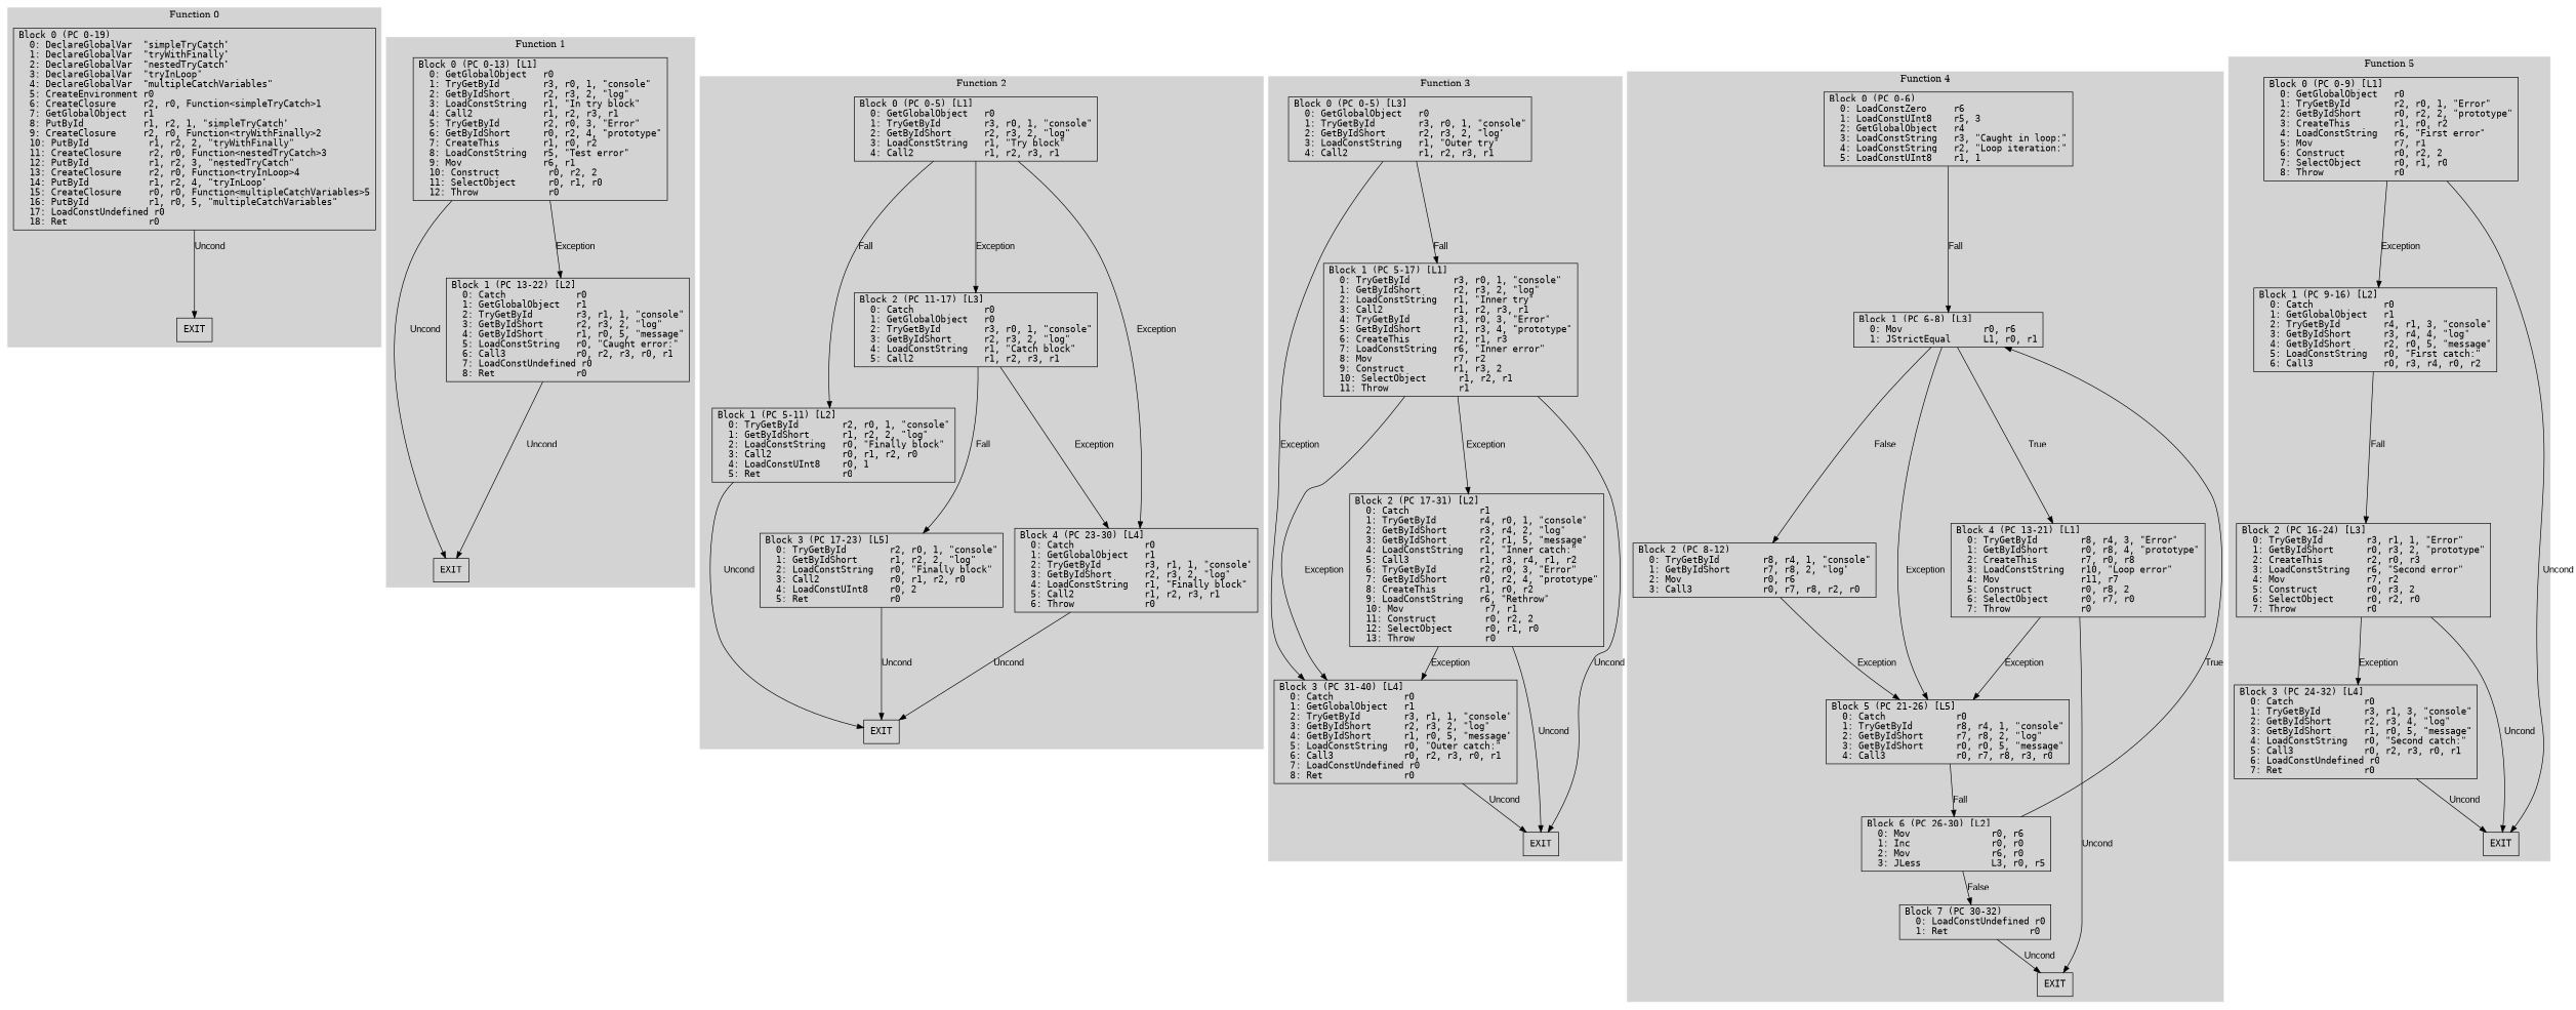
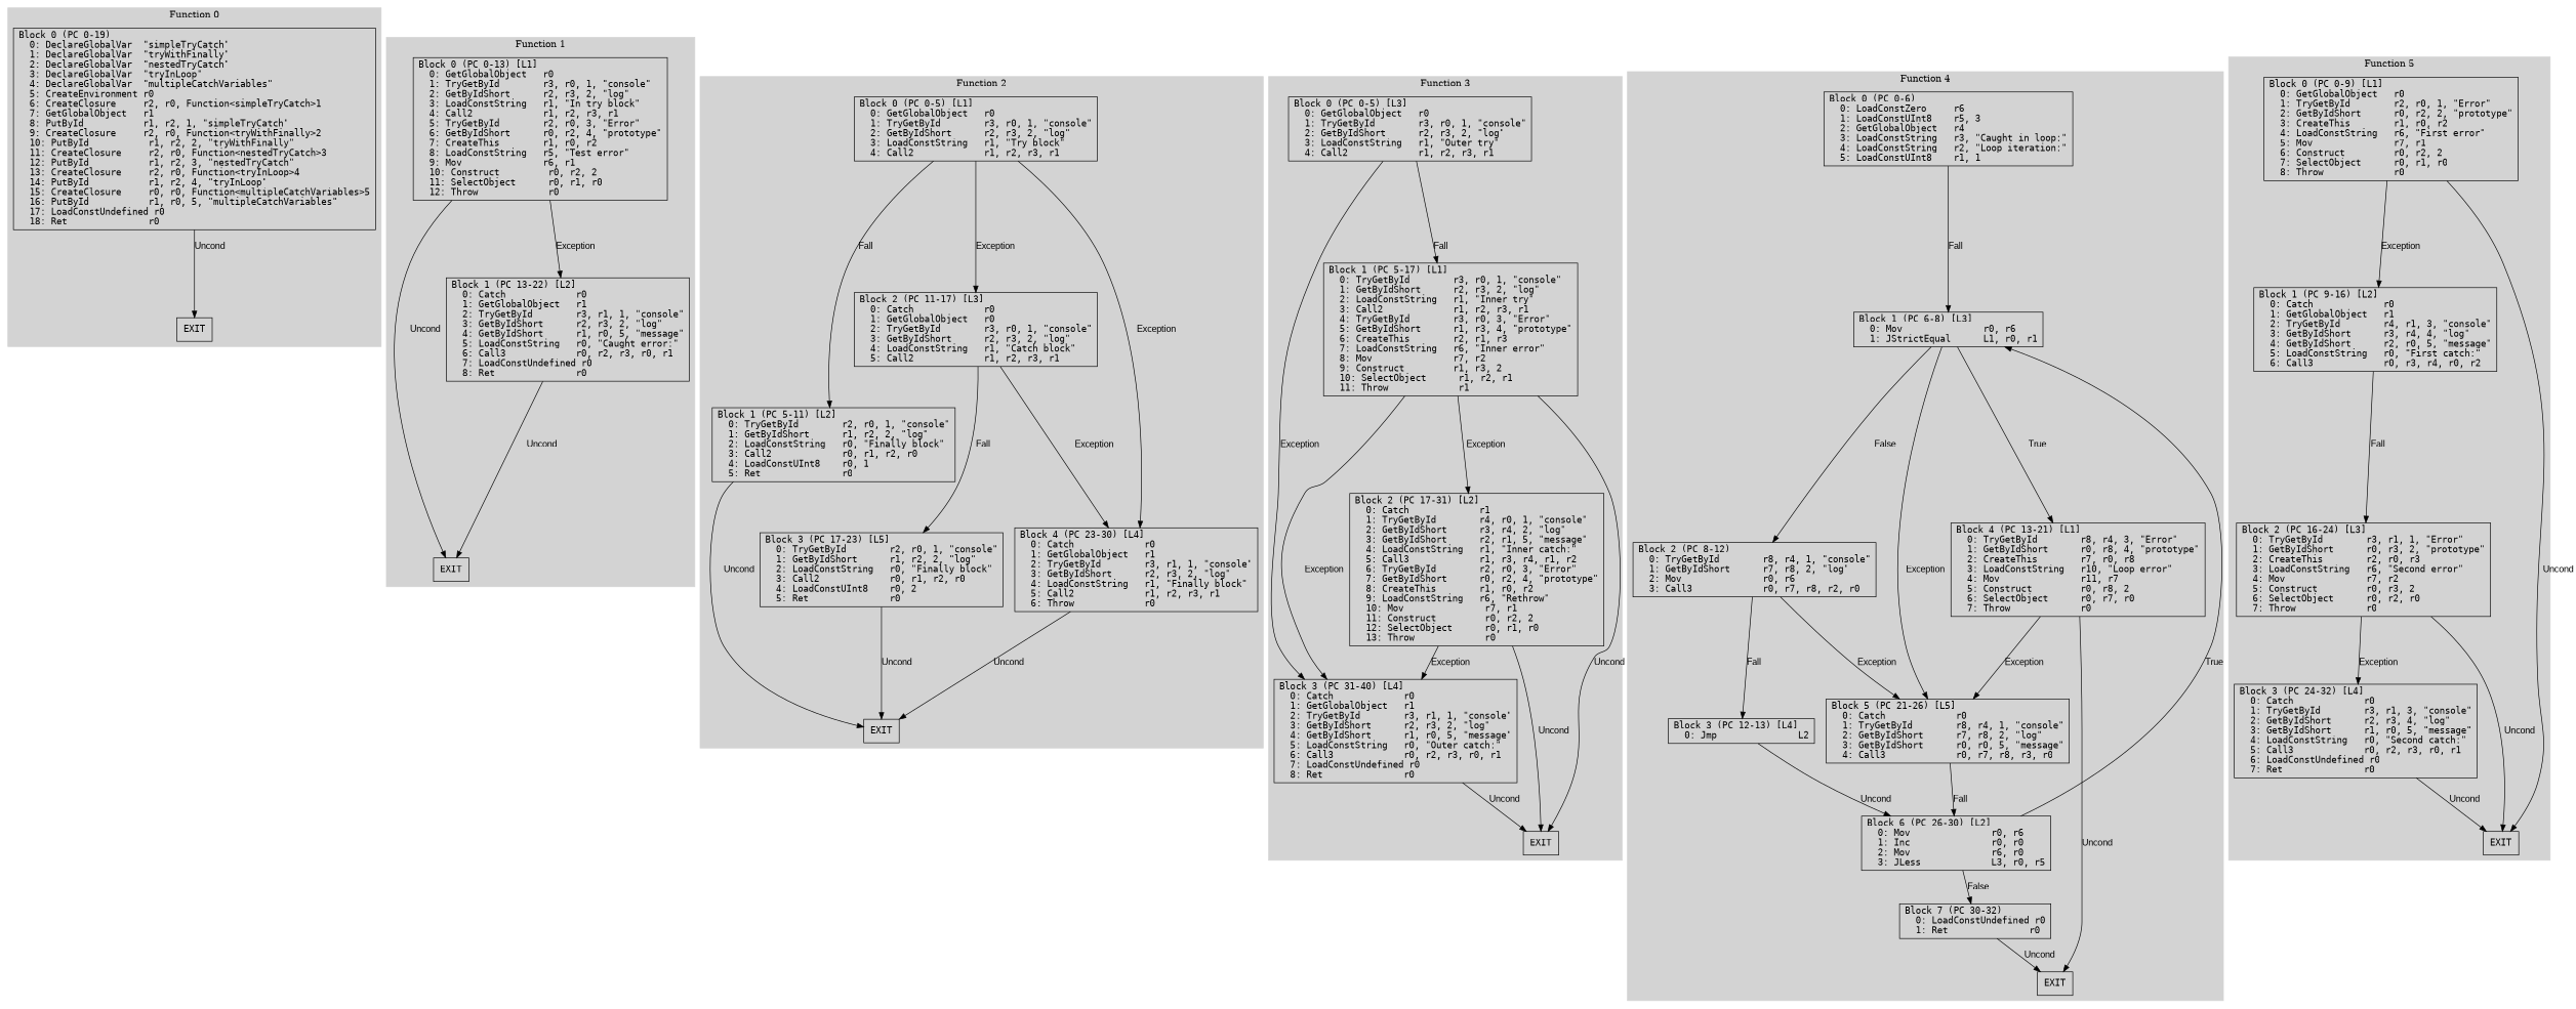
  digraph {
    rankdir=TB
    node [fontname=monospace shape=box]
    edge [fontname=Arial]
    n1 [label="Block 0 (PC 0-19)\l  0: DeclareGlobalVar  \"simpleTryCatch\"\l  1: DeclareGlobalVar  \"tryWithFinally\"\l  2: DeclareGlobalVar  \"nestedTryCatch\"\l  3: DeclareGlobalVar  \"tryInLoop\"\l  4: DeclareGlobalVar  \"multipleCatchVariables\"\l  5: CreateEnvironment r0\l  6: CreateClosure     r2, r0, Function<simpleTryCatch>1\l  7: GetGlobalObject   r1\l  8: PutById           r1, r2, 1, \"simpleTryCatch\"\l  9: CreateClosure     r2, r0, Function<tryWithFinally>2\l  10: PutById           r1, r2, 2, \"tryWithFinally\"\l  11: CreateClosure     r2, r0, Function<nestedTryCatch>3\l  12: PutById           r1, r2, 3, \"nestedTryCatch\"\l  13: CreateClosure     r2, r0, Function<tryInLoop>4\l  14: PutById           r1, r2, 4, \"tryInLoop\"\l  15: CreateClosure     r0, r0, Function<multipleCatchVariables>5\l  16: PutById           r1, r0, 5, \"multipleCatchVariables\"\l  17: LoadConstUndefined r0\l  18: Ret               r0\l"]
    n2 [label=EXIT]
    n3 [label="Block 0 (PC 0-13) [L1]\l  0: GetGlobalObject   r0\l  1: TryGetById        r3, r0, 1, \"console\"\l  2: GetByIdShort      r2, r3, 2, \"log\"\l  3: LoadConstString   r1, \"In try block\"\l  4: Call2             r1, r2, r3, r1\l  5: TryGetById        r2, r0, 3, \"Error\"\l  6: GetByIdShort      r0, r2, 4, \"prototype\"\l  7: CreateThis        r1, r0, r2\l  8: LoadConstString   r5, \"Test error\"\l  9: Mov               r6, r1\l  10: Construct         r0, r2, 2\l  11: SelectObject      r0, r1, r0\l  12: Throw             r0\l"]
    n4 [label="Block 1 (PC 13-22) [L2]\l  0: Catch             r0\l  1: GetGlobalObject   r1\l  2: TryGetById        r3, r1, 1, \"console\"\l  3: GetByIdShort      r2, r3, 2, \"log\"\l  4: GetByIdShort      r1, r0, 5, \"message\"\l  5: LoadConstString   r0, \"Caught error:\"\l  6: Call3             r0, r2, r3, r0, r1\l  7: LoadConstUndefined r0\l  8: Ret               r0\l"]
    n5 [label=EXIT]
    n6 [label="Block 0 (PC 0-5) [L1]\l  0: GetGlobalObject   r0\l  1: TryGetById        r3, r0, 1, \"console\"\l  2: GetByIdShort      r2, r3, 2, \"log\"\l  3: LoadConstString   r1, \"Try block\"\l  4: Call2             r1, r2, r3, r1\l"]
    n7 [label="Block 1 (PC 5-11) [L2]\l  0: TryGetById        r2, r0, 1, \"console\"\l  1: GetByIdShort      r1, r2, 2, \"log\"\l  2: LoadConstString   r0, \"Finally block\"\l  3: Call2             r0, r1, r2, r0\l  4: LoadConstUInt8    r0, 1\l  5: Ret               r0\l"]
    n8 [label="Block 2 (PC 11-17) [L3]\l  0: Catch             r0\l  1: GetGlobalObject   r0\l  2: TryGetById        r3, r0, 1, \"console\"\l  3: GetByIdShort      r2, r3, 2, \"log\"\l  4: LoadConstString   r1, \"Catch block\"\l  5: Call2             r1, r2, r3, r1\l"]
    n9 [label="Block 4 (PC 23-30) [L4]\l  0: Catch             r0\l  1: GetGlobalObject   r1\l  2: TryGetById        r3, r1, 1, \"console\"\l  3: GetByIdShort      r2, r3, 2, \"log\"\l  4: LoadConstString   r1, \"Finally block\"\l  5: Call2             r1, r2, r3, r1\l  6: Throw             r0\l"]
    n10 [label=EXIT]
    n11 [label="Block 3 (PC 17-23) [L5]\l  0: TryGetById        r2, r0, 1, \"console\"\l  1: GetByIdShort      r1, r2, 2, \"log\"\l  2: LoadConstString   r0, \"Finally block\"\l  3: Call2             r0, r1, r2, r0\l  4: LoadConstUInt8    r0, 2\l  5: Ret               r0\l"]
    n12 [label="Block 0 (PC 0-5) [L3]\l  0: GetGlobalObject   r0\l  1: TryGetById        r3, r0, 1, \"console\"\l  2: GetByIdShort      r2, r3, 2, \"log\"\l  3: LoadConstString   r1, \"Outer try\"\l  4: Call2             r1, r2, r3, r1\l"]
    n13 [label="Block 1 (PC 5-17) [L1]\l  0: TryGetById        r3, r0, 1, \"console\"\l  1: GetByIdShort      r2, r3, 2, \"log\"\l  2: LoadConstString   r1, \"Inner try\"\l  3: Call2             r1, r2, r3, r1\l  4: TryGetById        r3, r0, 3, \"Error\"\l  5: GetByIdShort      r1, r3, 4, \"prototype\"\l  6: CreateThis        r2, r1, r3\l  7: LoadConstString   r6, \"Inner error\"\l  8: Mov               r7, r2\l  9: Construct         r1, r3, 2\l  10: SelectObject      r1, r2, r1\l  11: Throw             r1\l"]
    n14 [label="Block 3 (PC 31-40) [L4]\l  0: Catch             r0\l  1: GetGlobalObject   r1\l  2: TryGetById        r3, r1, 1, \"console\"\l  3: GetByIdShort      r2, r3, 2, \"log\"\l  4: GetByIdShort      r1, r0, 5, \"message\"\l  5: LoadConstString   r0, \"Outer catch:\"\l  6: Call3             r0, r2, r3, r0, r1\l  7: LoadConstUndefined r0\l  8: Ret               r0\l"]
    n15 [label="Block 2 (PC 17-31) [L2]\l  0: Catch             r1\l  1: TryGetById        r4, r0, 1, \"console\"\l  2: GetByIdShort      r3, r4, 2, \"log\"\l  3: GetByIdShort      r2, r1, 5, \"message\"\l  4: LoadConstString   r1, \"Inner catch:\"\l  5: Call3             r1, r3, r4, r1, r2\l  6: TryGetById        r2, r0, 3, \"Error\"\l  7: GetByIdShort      r0, r2, 4, \"prototype\"\l  8: CreateThis        r1, r0, r2\l  9: LoadConstString   r6, \"Rethrow\"\l  10: Mov               r7, r1\l  11: Construct         r0, r2, 2\l  12: SelectObject      r0, r1, r0\l  13: Throw             r0\l"]
    n16 [label=EXIT]
    n17 [label="Block 0 (PC 0-6)\l  0: LoadConstZero     r6\l  1: LoadConstUInt8    r5, 3\l  2: GetGlobalObject   r4\l  3: LoadConstString   r3, \"Caught in loop:\"\l  4: LoadConstString   r2, \"Loop iteration:\"\l  5: LoadConstUInt8    r1, 1\l"]
    n18 [label="Block 1 (PC 6-8) [L3]\l  0: Mov               r0, r6\l  1: JStrictEqual      L1, r0, r1\l"]
    n19 [label="Block 2 (PC 8-12)\l  0: TryGetById        r8, r4, 1, \"console\"\l  1: GetByIdShort      r7, r8, 2, \"log\"\l  2: Mov               r0, r6\l  3: Call3             r0, r7, r8, r2, r0\l"]
    n20 [label="Block 4 (PC 13-21) [L1]\l  0: TryGetById        r8, r4, 3, \"Error\"\l  1: GetByIdShort      r0, r8, 4, \"prototype\"\l  2: CreateThis        r7, r0, r8\l  3: LoadConstString   r10, \"Loop error\"\l  4: Mov               r11, r7\l  5: Construct         r0, r8, 2\l  6: SelectObject      r0, r7, r0\l  7: Throw             r0\l"]
    n21 [label="Block 5 (PC 21-26) [L5]\l  0: Catch             r0\l  1: TryGetById        r8, r4, 1, \"console\"\l  2: GetByIdShort      r7, r8, 2, \"log\"\l  3: GetByIdShort      r0, r0, 5, \"message\"\l  4: Call3             r0, r7, r8, r3, r0\l"]
+   n22 [label="Block 3 (PC 12-13) [L4]\l  0: Jmp               L2\l"]
    n23 [label="Block 6 (PC 26-30) [L2]\l  0: Mov               r0, r6\l  1: Inc               r0, r0\l  2: Mov               r6, r0\l  3: JLess             L3, r0, r5\l"]
    n24 [label=EXIT]
    n25 [label="Block 7 (PC 30-32)\l  0: LoadConstUndefined r0\l  1: Ret               r0\l"]
    n26 [label="Block 0 (PC 0-9) [L1]\l  0: GetGlobalObject   r0\l  1: TryGetById        r2, r0, 1, \"Error\"\l  2: GetByIdShort      r0, r2, 2, \"prototype\"\l  3: CreateThis        r1, r0, r2\l  4: LoadConstString   r6, \"First error\"\l  5: Mov               r7, r1\l  6: Construct         r0, r2, 2\l  7: SelectObject      r0, r1, r0\l  8: Throw             r0\l"]
    n27 [label="Block 1 (PC 9-16) [L2]\l  0: Catch             r0\l  1: GetGlobalObject   r1\l  2: TryGetById        r4, r1, 3, \"console\"\l  3: GetByIdShort      r3, r4, 4, \"log\"\l  4: GetByIdShort      r2, r0, 5, \"message\"\l  5: LoadConstString   r0, \"First catch:\"\l  6: Call3             r0, r3, r4, r0, r2\l"]
    n28 [label=EXIT]
    n29 [label="Block 2 (PC 16-24) [L3]\l  0: TryGetById        r3, r1, 1, \"Error\"\l  1: GetByIdShort      r0, r3, 2, \"prototype\"\l  2: CreateThis        r2, r0, r3\l  3: LoadConstString   r6, \"Second error\"\l  4: Mov               r7, r2\l  5: Construct         r0, r3, 2\l  6: SelectObject      r0, r2, r0\l  7: Throw             r0\l"]
    n30 [label="Block 3 (PC 24-32) [L4]\l  0: Catch             r0\l  1: TryGetById        r3, r1, 3, \"console\"\l  2: GetByIdShort      r2, r3, 4, \"log\"\l  3: GetByIdShort      r1, r0, 5, \"message\"\l  4: LoadConstString   r0, \"Second catch:\"\l  5: Call3             r0, r2, r3, r0, r1\l  6: LoadConstUndefined r0\l  7: Ret               r0\l"]
    subgraph cluster_1 {
      color=lightgrey
      label="Function 0"
      style=filled
      n1
      n2
    }
    subgraph cluster_2 {
      color=lightgrey
      label="Function 1"
      style=filled
      n3
      n4
      n5
    }
    subgraph cluster_3 {
      color=lightgrey
      label="Function 2"
      style=filled
      n6
      n7
      n8
      n9
      n10
      n11
    }
    subgraph cluster_4 {
      color=lightgrey
      label="Function 3"
      style=filled
      n12
      n13
      n14
      n15
      n16
    }
    subgraph cluster_5 {
      color=lightgrey
      label="Function 4"
      style=filled
      n17
      n18
      n19
      n20
      n21
+     n22
      n23
      n24
      n25
    }
    subgraph cluster_6 {
      color=lightgrey
      label="Function 5"
      style=filled
      n26
      n27
      n28
      n29
      n30
    }
    n1 -> n2 [label=Uncond]
    n3 -> n4 [label=Exception]
    n3 -> n5 [label=Uncond]
    n4 -> n5 [label=Uncond]
    n6 -> n7 [label=Fall]
    n6 -> n8 [label=Exception]
    n6 -> n9 [label=Exception]
    n7 -> n10 [label=Uncond]
    n8 -> n9 [label=Exception]
    n8 -> n11 [label=Fall]
    n9 -> n10 [label=Uncond]
    n11 -> n10 [label=Uncond]
    n12 -> n13 [label=Fall]
    n12 -> n14 [label=Exception]
    n13 -> n14 [label=Exception]
    n13 -> n15 [label=Exception]
    n13 -> n16 [label=Uncond]
    n14 -> n16 [label=Uncond]
    n15 -> n14 [label=Exception]
    n15 -> n16 [label=Uncond]
    n17 -> n18 [label=Fall]
    n18 -> n19 [label=False]
    n18 -> n20 [label=True]
    n18 -> n21 [label=Exception]
    n19 -> n21 [label=Exception]
+   n19 -> n22 [label=Fall]
    n20 -> n21 [label=Exception]
    n20 -> n24 [label=Uncond]
    n21 -> n23 [label=Fall]
+   n22 -> n23 [label=Uncond]
    n23 -> n18 [label=True]
    n23 -> n25 [label=False]
    n25 -> n24 [label=Uncond]
    n26 -> n27 [label=Exception]
    n26 -> n28 [label=Uncond]
    n27 -> n29 [label=Fall]
    n29 -> n28 [label=Uncond]
    n29 -> n30 [label=Exception]
    n30 -> n28 [label=Uncond]
  }
